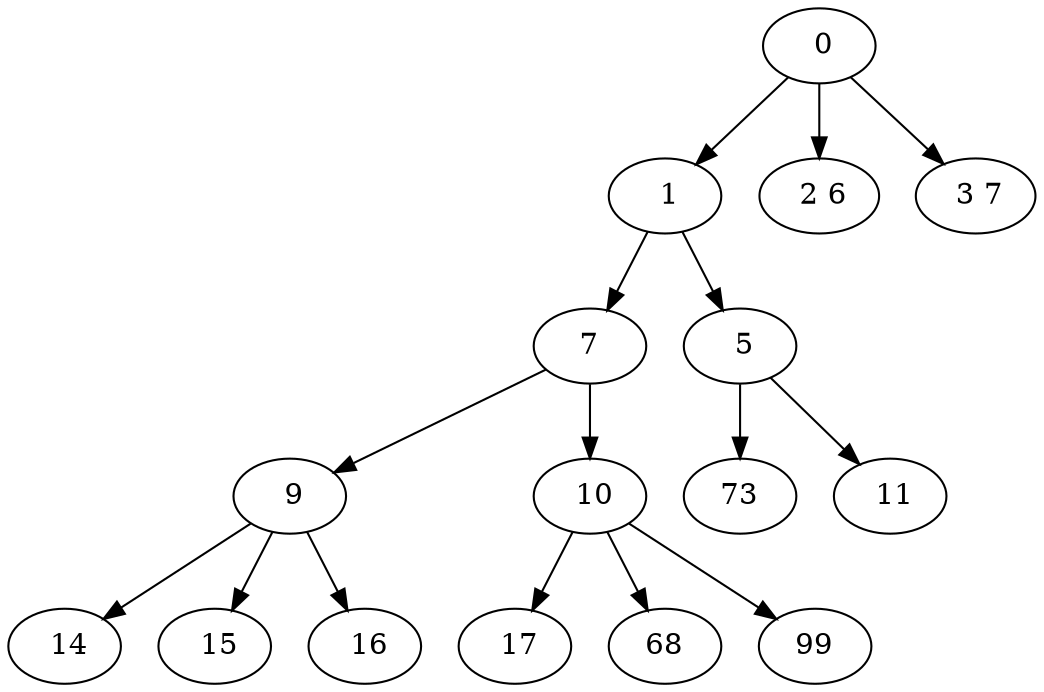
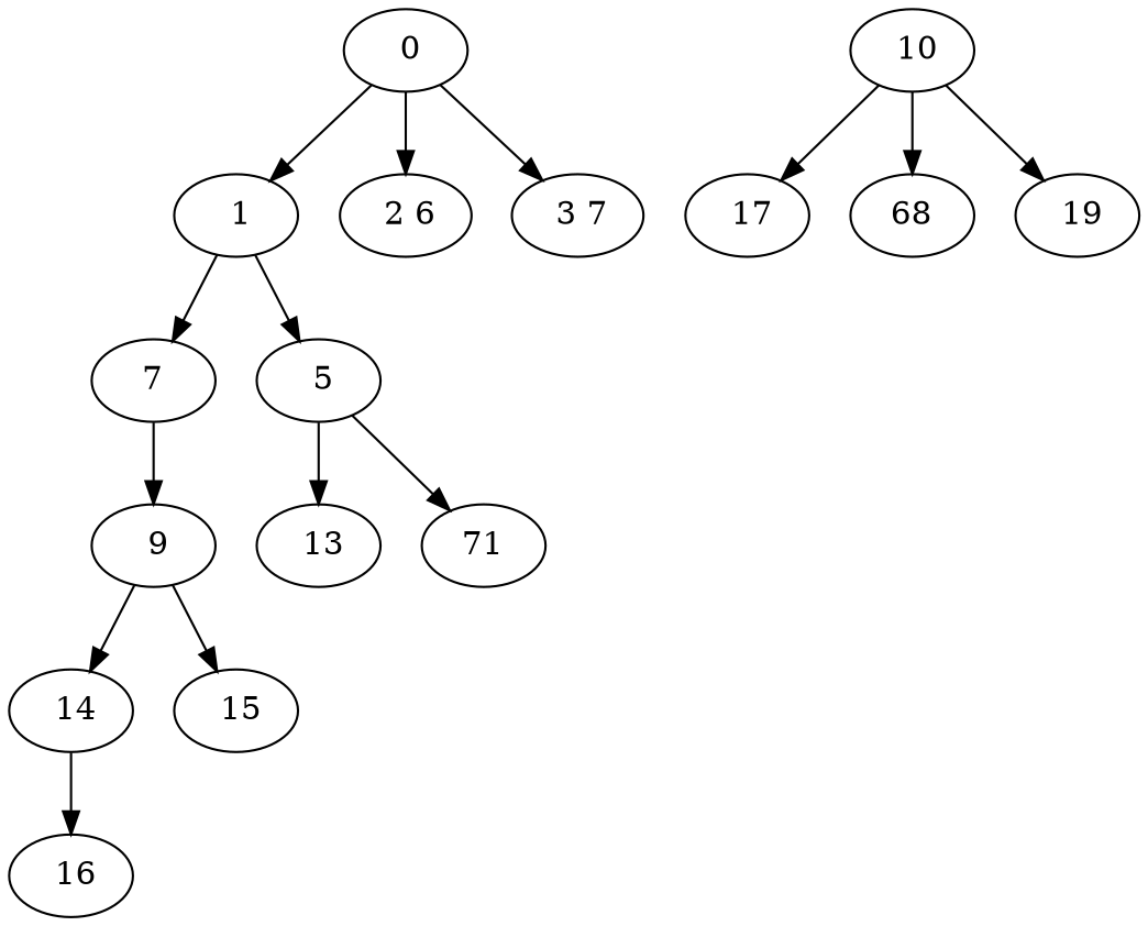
  digraph {
    " 0"
    " 1"
    " 2 6"
    " 3 7"
    n5 [label=7]
    " 5"
    " 9"
    " 10"
-   " 13" [label=73]
-   " 11"
+   " 13"
+   " 11" [label=71]
    " 14"
    " 15"
    " 16"
    " 17"
    n15 [label=68]
-   " 19" [label=99]
+   " 19"
    " 0" -> " 1"
    " 0" -> " 2 6"
    " 0" -> " 3 7"
    " 1" -> n5
    " 1" -> " 5"
    n5 -> " 9"
-   n5 -> " 10"
    " 5" -> " 13"
    " 5" -> " 11"
    " 9" -> " 14"
    " 9" -> " 15"
-   " 9" -> " 16"
+   " 14" -> " 16"
    " 10" -> " 17"
    " 10" -> n15
    " 10" -> " 19"
  }
